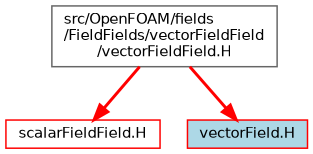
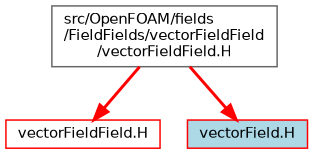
  digraph {
    node [color=red fillcolor=white fontname=Helvetica fontsize=10 shape=box style=filled]
    edge [color=red fontname=Helvetica fontsize=10 labelfontname=Helvetica labelfontsize=10 style=bold]
    n1 [color=gray40 fontcolor=black height=0.2 label="src/OpenFOAM/fields\l/FieldFields/vectorFieldField\l/vectorFieldField.H" width=0.4]
-   n2 [height=0.2 label="scalarFieldField.H" width=0.4]
+   n2 [height=0.2 label="vectorFieldField.H" width=0.4]
    n3 [fillcolor=lightblue height=0.2 label="vectorField.H" width=0.4]
    n1 -> n2
    n1 -> n3
  }
